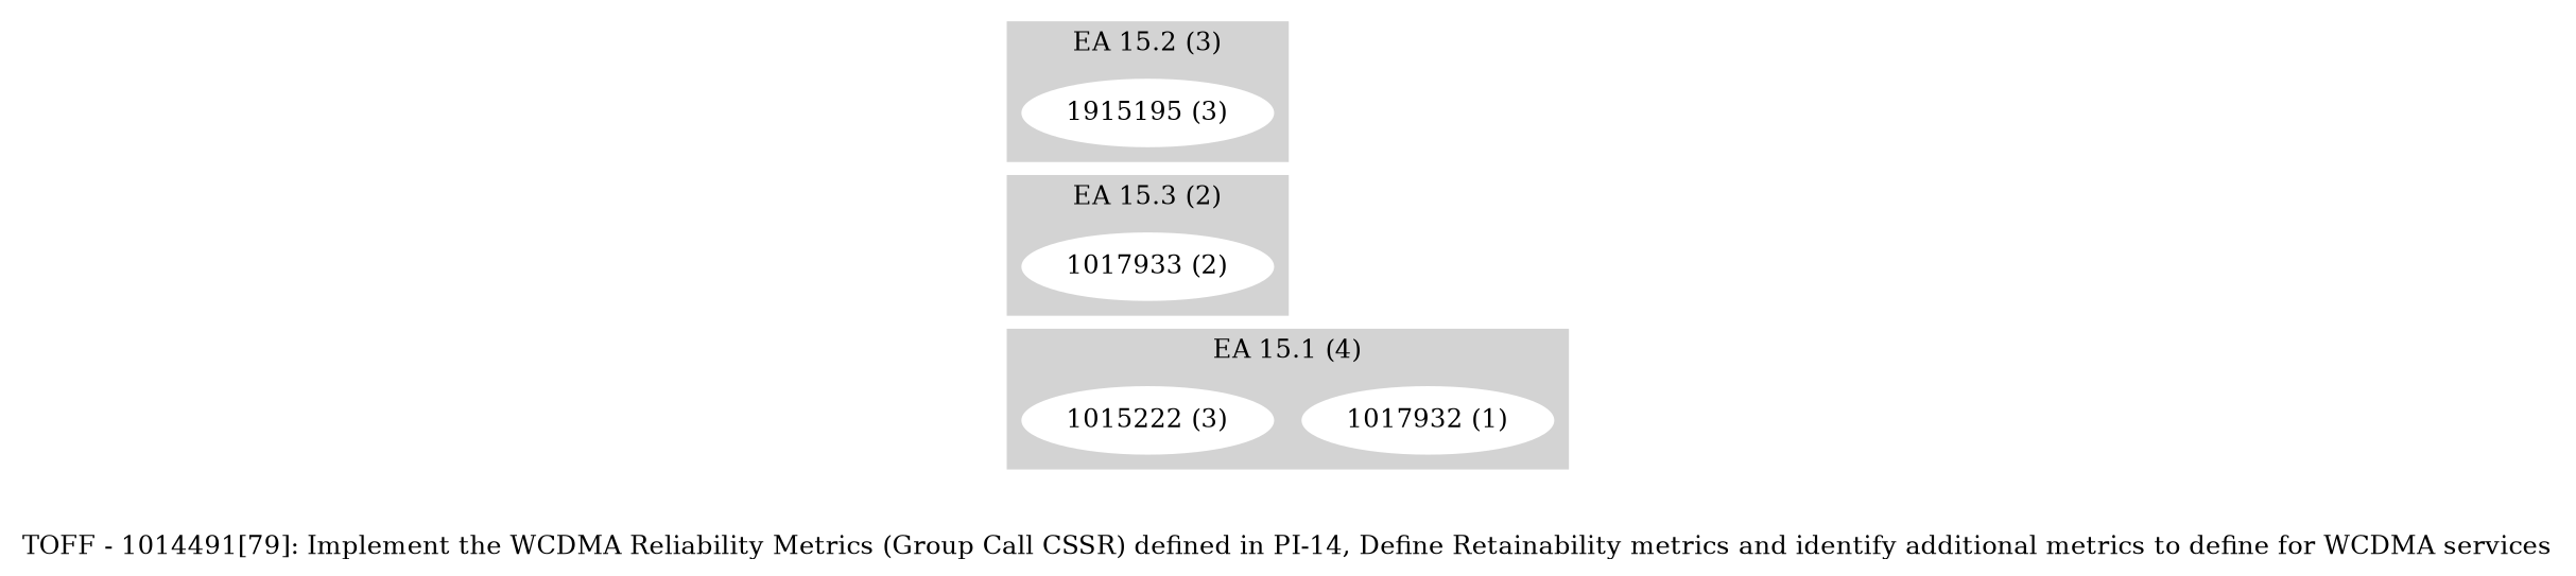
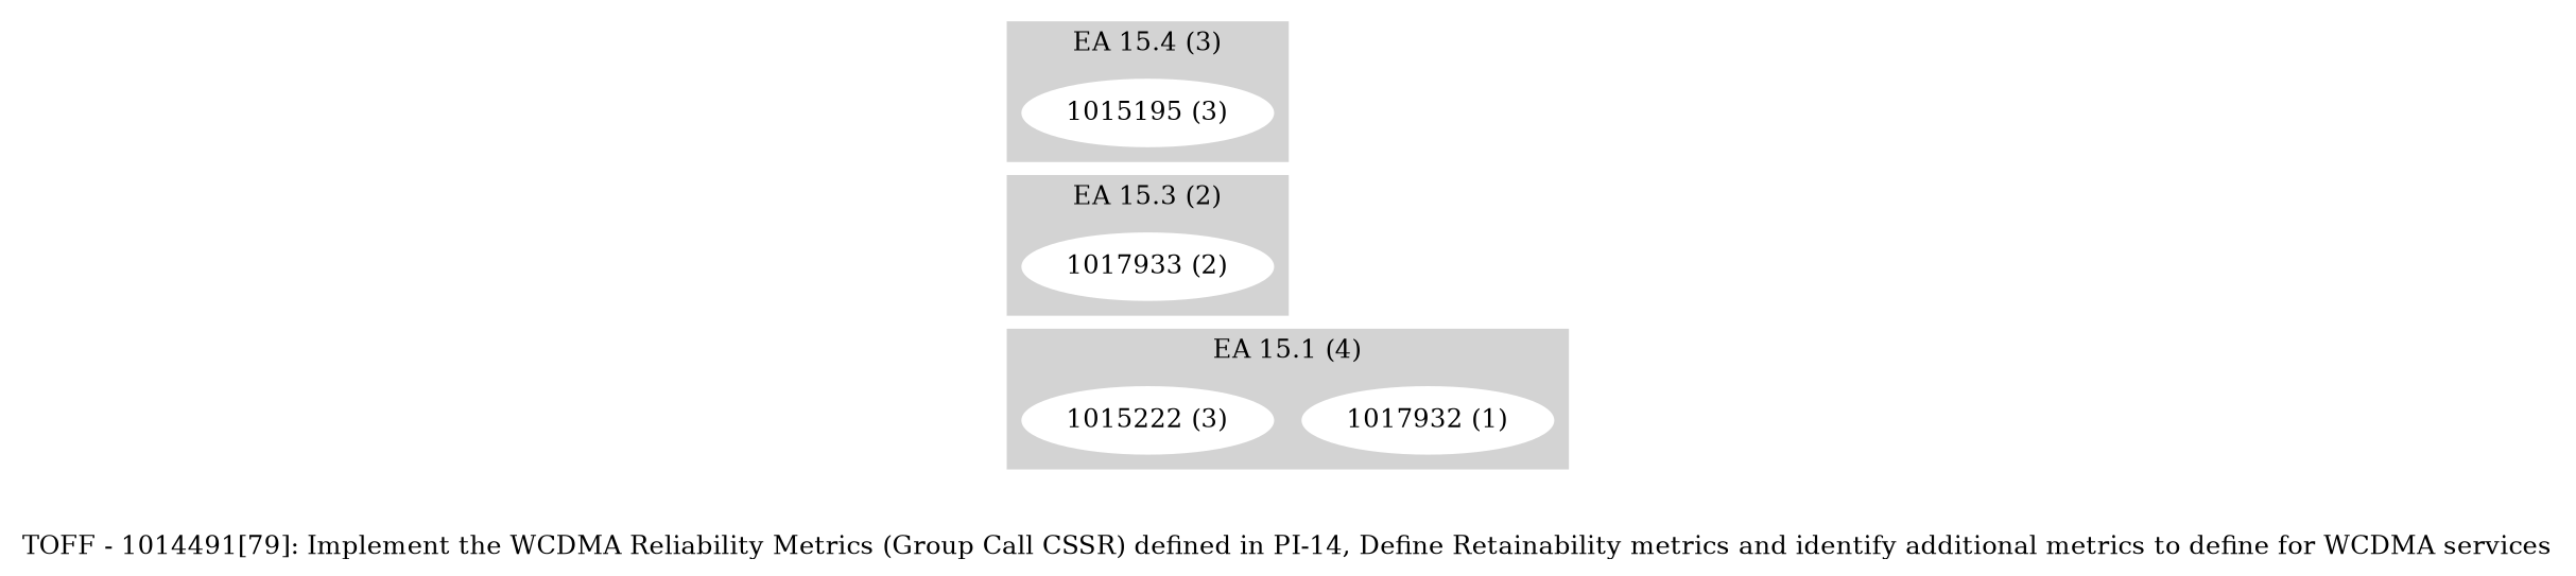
  digraph {
    label="TOFF - 1014491[79]: Implement the WCDMA Reliability Metrics (Group Call CSSR) defined in PI-14, Define Retainability metrics and identify additional metrics to define for WCDMA services"
    ranksep=.1
    rankdir=LR
    node [color=white style=filled]
    "1015222 (3)"
    "1017932 (1)"
    "1017933 (2)"
-   "1015195 (3)" [label="1915195 (3)"]
+   "1015195 (3)"
    subgraph cluster_1 {
      color=lightgrey
      label="EA 15.1 (4)"
      style=filled
      "1015222 (3)"
      "1017932 (1)"
    }
    subgraph cluster_2 {
      color=lightgrey
      label="EA 15.3 (2)"
      style=filled
      "1017933 (2)"
    }
    subgraph cluster_3 {
      color=lightgrey
-     label="EA 15.2 (3)"
+     label="EA 15.4 (3)"
      style=filled
      "1015195 (3)"
    }
    "1015222 (3)" -> "1017932 (1)" [style=invis]
  }
